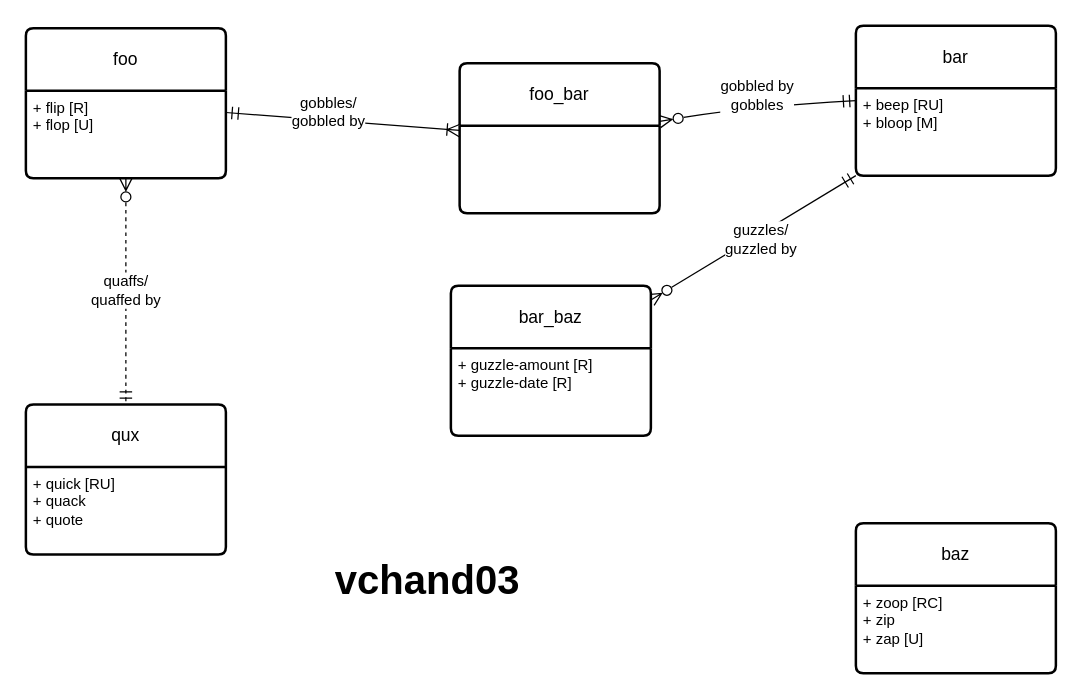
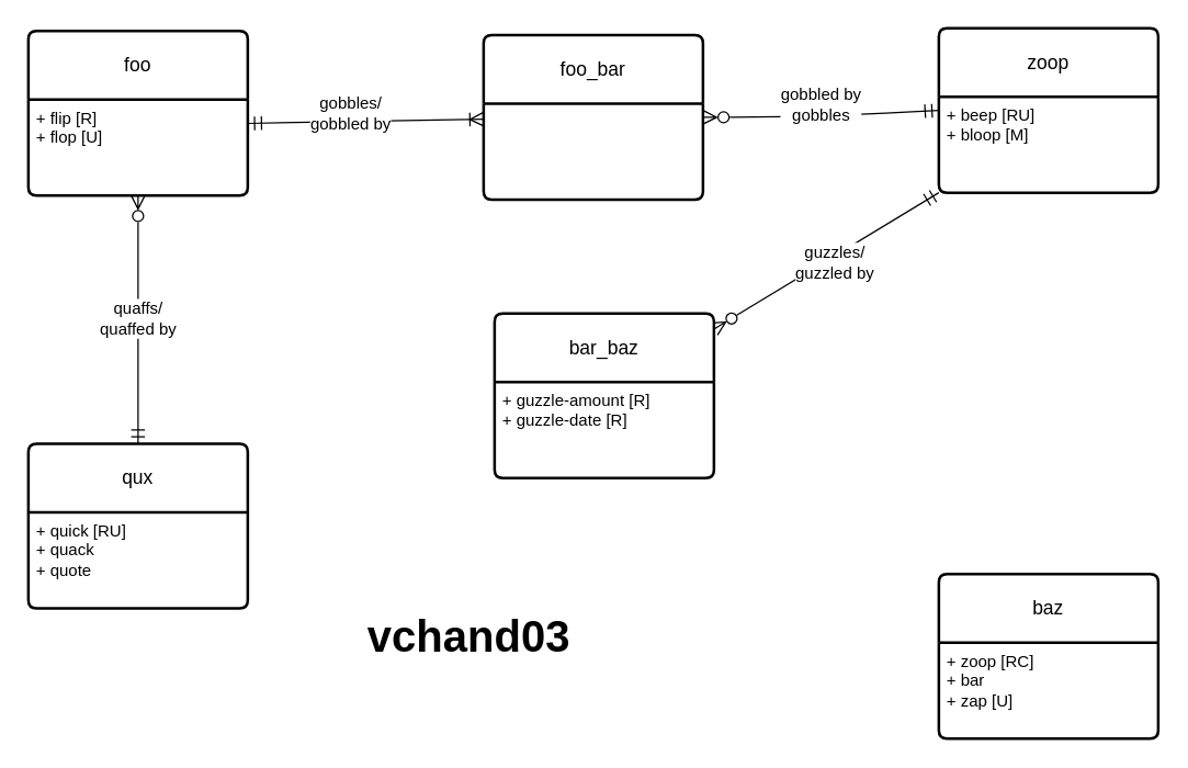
  <mxCell id="0" />
  <mxCell id="1" parent="0" />
  <mxCell id="2" value="foo" style="swimlane;childLayout=stackLayout;horizontal=1;startSize=50;horizontalStack=0;rounded=1;fontSize=14;fontStyle=0;strokeWidth=2;resizeParent=0;resizeLast=1;shadow=0;dashed=0;align=center;arcSize=4;whiteSpace=wrap;html=1;" parent="1" vertex="1"><mxGeometry x="20" y="22" width="160" height="120" as="geometry" /></mxCell>
  <mxCell id="3" value="+ flip [R]&lt;br&gt;+ flop [U]&lt;div&gt;&lt;br/&gt;&lt;/div&gt;" style="align=left;strokeColor=none;fillColor=none;spacingLeft=4;fontSize=12;verticalAlign=top;resizable=0;rotatable=0;part=1;html=1;" parent="2" vertex="1"><mxGeometry y="50" width="160" height="70" as="geometry" /></mxCell>
- <mxCell id="4" value="bar" style="swimlane;childLayout=stackLayout;horizontal=1;startSize=50;horizontalStack=0;rounded=1;fontSize=14;fontStyle=0;strokeWidth=2;resizeParent=0;resizeLast=1;shadow=0;dashed=0;align=center;arcSize=4;whiteSpace=wrap;html=1;" parent="1" vertex="1"><mxGeometry x="684" y="20" width="160" height="120" as="geometry" /></mxCell>
+ <mxCell id="4" value="zoop" style="swimlane;childLayout=stackLayout;horizontal=1;startSize=50;horizontalStack=0;rounded=1;fontSize=14;fontStyle=0;strokeWidth=2;resizeParent=0;resizeLast=1;shadow=0;dashed=0;align=center;arcSize=4;whiteSpace=wrap;html=1;" parent="1" vertex="1"><mxGeometry x="684" y="20" width="160" height="120" as="geometry" /></mxCell>
  <mxCell id="5" value="+ beep [RU]&lt;br&gt;+ bloop [M]&lt;div&gt;&lt;br/&gt;&lt;/div&gt;" style="align=left;strokeColor=none;fillColor=none;spacingLeft=4;fontSize=12;verticalAlign=top;resizable=0;rotatable=0;part=1;html=1;" parent="4" vertex="1"><mxGeometry y="50" width="160" height="70" as="geometry" /></mxCell>
  <mxCell id="6" value="baz" style="swimlane;childLayout=stackLayout;horizontal=1;startSize=50;horizontalStack=0;rounded=1;fontSize=14;fontStyle=0;strokeWidth=2;resizeParent=0;resizeLast=1;shadow=0;dashed=0;align=center;arcSize=4;whiteSpace=wrap;html=1;" parent="1" vertex="1"><mxGeometry x="684" y="418" width="160" height="120" as="geometry" /></mxCell>
- <mxCell id="7" value="+ zoop [RC]&lt;br&gt;+ zip&lt;br&gt;+ zap [U]" style="align=left;strokeColor=none;fillColor=none;spacingLeft=4;fontSize=12;verticalAlign=top;resizable=0;rotatable=0;part=1;html=1;" parent="6" vertex="1"><mxGeometry y="50" width="160" height="70" as="geometry" /></mxCell>
+ <mxCell id="7" value="+ zoop [RC]&lt;br&gt;+ bar&lt;br&gt;+ zap [U]" style="align=left;strokeColor=none;fillColor=none;spacingLeft=4;fontSize=12;verticalAlign=top;resizable=0;rotatable=0;part=1;html=1;" parent="6" vertex="1"><mxGeometry y="50" width="160" height="70" as="geometry" /></mxCell>
  <mxCell id="8" value="qux" style="swimlane;childLayout=stackLayout;horizontal=1;startSize=50;horizontalStack=0;rounded=1;fontSize=14;fontStyle=0;strokeWidth=2;resizeParent=0;resizeLast=1;shadow=0;dashed=0;align=center;arcSize=4;whiteSpace=wrap;html=1;" parent="1" vertex="1"><mxGeometry x="20" y="323" width="160" height="120" as="geometry" /></mxCell>
  <mxCell id="9" value="+ quick [RU]&amp;nbsp;&lt;br&gt;+ quack&lt;br&gt;+ quote" style="align=left;strokeColor=none;fillColor=none;spacingLeft=4;fontSize=12;verticalAlign=top;resizable=0;rotatable=0;part=1;html=1;" parent="8" vertex="1"><mxGeometry y="50" width="160" height="70" as="geometry" /></mxCell>
- <mxCell id="10" style="edgeStyle=none;curved=1;rounded=0;orthogonalLoop=1;jettySize=auto;html=1;entryX=0.5;entryY=0;entryDx=0;entryDy=0;fontSize=12;startSize=8;endSize=8;endArrow=ERmandOne;endFill=0;startArrow=ERzeroToMany;startFill=0;dashed=1;" parent="1" source="3" target="8" edge="1"><mxGeometry relative="1" as="geometry" /></mxCell>
+ <mxCell id="10" style="edgeStyle=none;curved=1;rounded=0;orthogonalLoop=1;jettySize=auto;html=1;entryX=0.5;entryY=0;entryDx=0;entryDy=0;fontSize=12;startSize=8;endSize=8;endArrow=ERmandOne;endFill=0;startArrow=ERzeroToMany;startFill=0;" parent="1" source="3" target="8" edge="1"><mxGeometry relative="1" as="geometry" /></mxCell>
  <mxCell id="11" value="quaffs/&lt;br&gt;quaffed by" style="edgeLabel;html=1;align=center;verticalAlign=middle;resizable=0;points=[];fontSize=12;" parent="10" vertex="1" connectable="0"><mxGeometry x="-0.017" y="-1" relative="1" as="geometry"><mxPoint as="offset" /></mxGeometry></mxCell>
  <mxCell id="12" style="edgeStyle=none;curved=1;rounded=0;orthogonalLoop=1;jettySize=auto;html=1;entryX=0;entryY=0.5;entryDx=0;entryDy=0;fontSize=12;startSize=8;endSize=8;endArrow=ERmandOne;endFill=0;startArrow=ERzeroToMany;startFill=0;" parent="1" source="14" target="4" edge="1"><mxGeometry relative="1" as="geometry"><Array as="points"><mxPoint x="597" y="85" /></Array></mxGeometry></mxCell>
  <mxCell id="13" value="gobbled by&lt;br&gt;gobbles" style="edgeLabel;html=1;align=center;verticalAlign=middle;resizable=0;points=[];fontSize=12;" parent="12" vertex="1" connectable="0"><mxGeometry x="-0.002" y="9" relative="1" as="geometry"><mxPoint as="offset" /></mxGeometry></mxCell>
- <mxCell id="14" value="foo_bar" style="swimlane;childLayout=stackLayout;horizontal=1;startSize=50;horizontalStack=0;rounded=1;fontSize=14;fontStyle=0;strokeWidth=2;resizeParent=0;resizeLast=1;shadow=0;dashed=0;align=center;arcSize=4;whiteSpace=wrap;html=1;" parent="1" vertex="1"><mxGeometry x="367" y="50" width="160" height="120" as="geometry" /></mxCell>
+ <mxCell id="14" value="foo_bar" style="swimlane;childLayout=stackLayout;horizontal=1;startSize=50;horizontalStack=0;rounded=1;fontSize=14;fontStyle=0;strokeWidth=2;resizeParent=0;resizeLast=1;shadow=0;dashed=0;align=center;arcSize=4;whiteSpace=wrap;html=1;" parent="1" vertex="1"><mxGeometry x="352" y="25" width="160" height="120" as="geometry" /></mxCell>
  <mxCell id="15" style="edgeStyle=none;curved=0;rounded=0;orthogonalLoop=1;jettySize=auto;html=1;fontSize=12;startSize=8;endSize=8;endArrow=ERmandOne;endFill=0;startArrow=ERzeroToMany;startFill=0;entryX=0;entryY=1;entryDx=0;entryDy=0;" parent="1" source="17" target="5" edge="1"><mxGeometry relative="1" as="geometry"><Array as="points" /></mxGeometry></mxCell>
  <mxCell id="16" value="guzzles/&lt;br&gt;guzzled by" style="edgeLabel;html=1;align=center;verticalAlign=middle;resizable=0;points=[];fontSize=12;" parent="15" vertex="1" connectable="0"><mxGeometry x="0.206" y="-1" relative="1" as="geometry"><mxPoint x="-12" y="10" as="offset" /></mxGeometry></mxCell>
  <mxCell id="17" value="bar_baz" style="swimlane;childLayout=stackLayout;horizontal=1;startSize=50;horizontalStack=0;rounded=1;fontSize=14;fontStyle=0;strokeWidth=2;resizeParent=0;resizeLast=1;shadow=0;dashed=0;align=center;arcSize=4;whiteSpace=wrap;html=1;" parent="1" vertex="1"><mxGeometry x="360" y="228" width="160" height="120" as="geometry" /></mxCell>
  <mxCell id="18" value="+ guzzle-amount [R]&lt;br style=&quot;border-color: var(--border-color);&quot;&gt;+ guzzle-date [R]" style="align=left;strokeColor=none;fillColor=none;spacingLeft=4;fontSize=12;verticalAlign=top;resizable=0;rotatable=0;part=1;html=1;" parent="17" vertex="1"><mxGeometry y="50" width="160" height="70" as="geometry" /></mxCell>
  <mxCell id="19" style="edgeStyle=none;curved=1;rounded=0;orthogonalLoop=1;jettySize=auto;html=1;entryX=1;entryY=0.25;entryDx=0;entryDy=0;fontSize=12;startSize=8;endSize=8;startArrow=ERoneToMany;startFill=0;endArrow=ERmandOne;endFill=0;" parent="1" source="14" target="3" edge="1"><mxGeometry relative="1" as="geometry"><Array as="points" /></mxGeometry></mxCell>
  <mxCell id="20" value="gobbles/&lt;br&gt;gobbled by" style="edgeLabel;html=1;align=center;verticalAlign=middle;resizable=0;points=[];fontSize=12;" parent="19" vertex="1" connectable="0"><mxGeometry x="0.133" y="-7" relative="1" as="geometry"><mxPoint as="offset" /></mxGeometry></mxCell>
  <mxCell id="21" value="&lt;h1&gt;&lt;b&gt;vchand03&lt;/b&gt;&lt;/h1&gt;" style="text;html=1;align=center;verticalAlign=middle;resizable=0;points=[];autosize=1;strokeColor=none;fillColor=none;fontSize=16;" parent="1" vertex="1"><mxGeometry x="258" y="417" width="166" height="93" as="geometry" /></mxCell>
